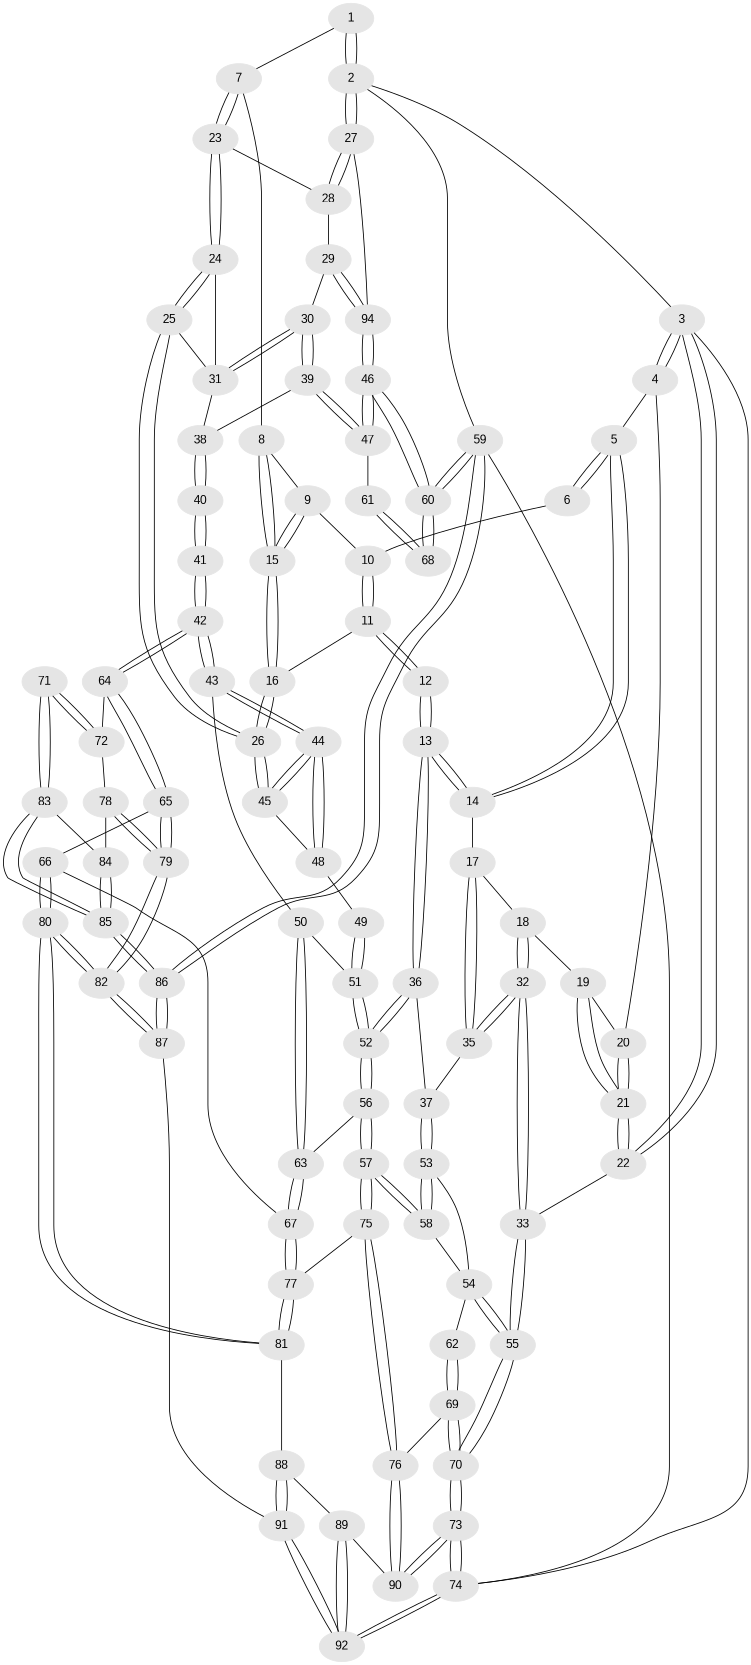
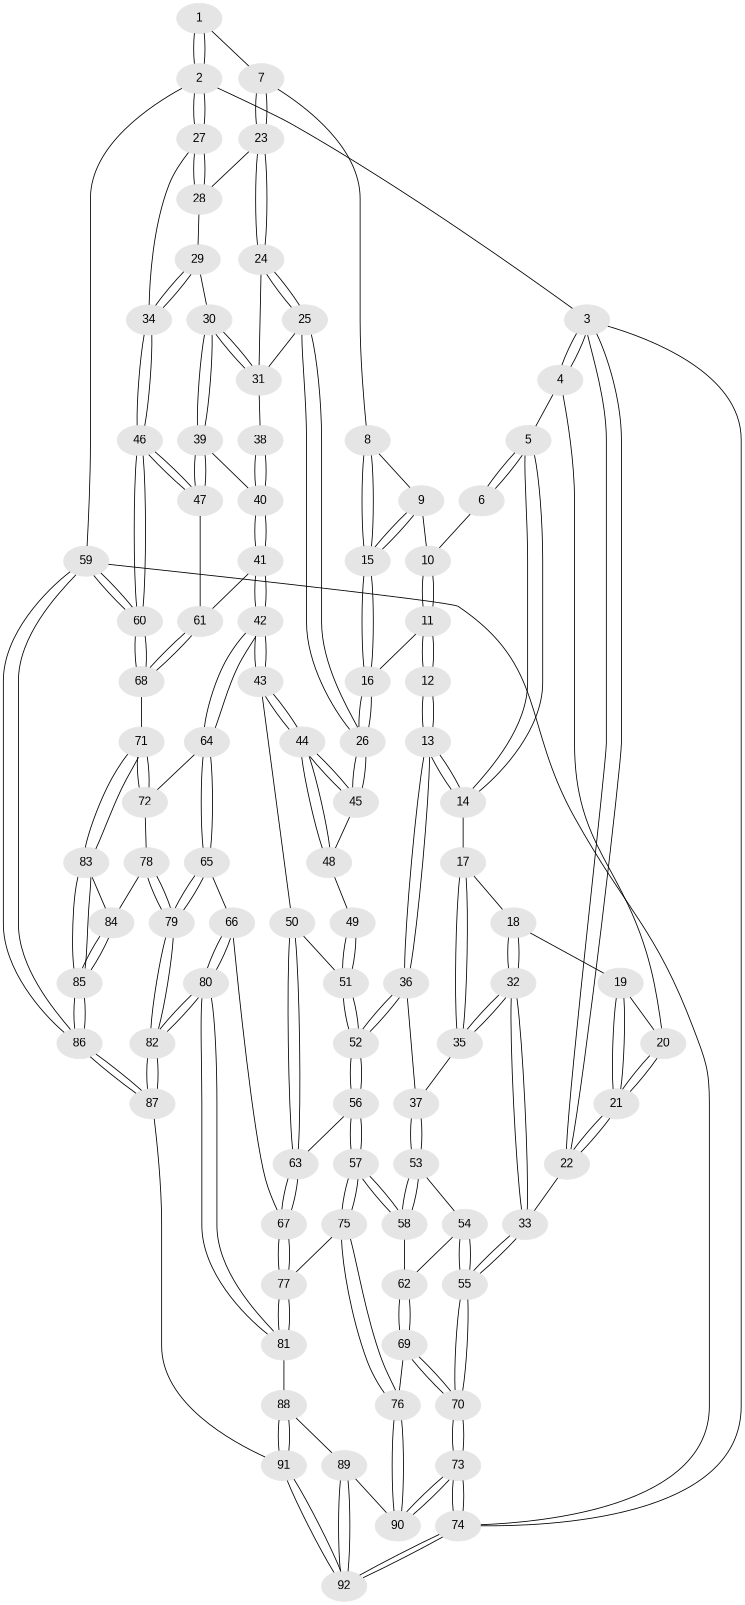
  graph {
    fontname="Liberation Sans"
    node [color=gray90 fontname="Liberation Sans" style=filled]
    edge [fontname="Liberation Sans"]
    1
    2
    7
    3
    27
    59
    8
    23
    4
    22
    74
    28
-   34 [label=94]
+   34
    60
    86
    5
    20
    33
    92
    6
    14
    21
    10
    17
    11
    9
    15
    24
    16
    12
    13
    26
    36
    49
    51
    37
    52
    18
    35
    45
    19
    32
    55
    25
    31
    29
    38
    40
    48
    46
    30
    39
    47
    70
    53
    56
    54
    58
    41
    61
    42
    43
    64
    68
    44
    50
    65
    72
    63
    67
    57
    62
    69
    73
    75
    77
    76
    87
    71
    66
    79
    78
    80
    82
    81
    83
    90
    84
    85
    88
    91
    89
    1 -- 2
    1 -- 2
    1 -- 7
    2 -- 3
    2 -- 27
    2 -- 27
    2 -- 59
    7 -- 8
    7 -- 23
    7 -- 23
    3 -- 4
    3 -- 4
    3 -- 22
    3 -- 22
    3 -- 74
    27 -- 28
    27 -- 28
    27 -- 34
    59 -- 74
    59 -- 60
    59 -- 60
    59 -- 86
    59 -- 86
    8 -- 9
    8 -- 15
    8 -- 15
    23 -- 28
    23 -- 24
    23 -- 24
    4 -- 5
    4 -- 20
    22 -- 33
    74 -- 92
    74 -- 92
    28 -- 29
    34 -- 46
    34 -- 46
    60 -- 68
    60 -- 68
    86 -- 87
    86 -- 87
    5 -- 6
    5 -- 6
    5 -- 14
    5 -- 14
    20 -- 21
    20 -- 21
    33 -- 55
    33 -- 55
    6 -- 10
    14 -- 17
    21 -- 22
    21 -- 22
    10 -- 11
    10 -- 11
    17 -- 18
    17 -- 35
    17 -- 35
    11 -- 16
    11 -- 12
    11 -- 12
    9 -- 10
    9 -- 15
    9 -- 15
    15 -- 16
    15 -- 16
    24 -- 25
    24 -- 25
    24 -- 31
    16 -- 26
    16 -- 26
    12 -- 13
    12 -- 13
    13 -- 14
    13 -- 14
    13 -- 36
    13 -- 36
    26 -- 45
    26 -- 45
    36 -- 37
    36 -- 52
    36 -- 52
    49 -- 51
    49 -- 51
    51 -- 52
    51 -- 52
    37 -- 53
    37 -- 53
    52 -- 56
    52 -- 56
    18 -- 19
    18 -- 32
    18 -- 32
    35 -- 37
    45 -- 48
    19 -- 20
    19 -- 21
    19 -- 21
    32 -- 33
    32 -- 33
    32 -- 35
    32 -- 35
    55 -- 70
    55 -- 70
    25 -- 26
    25 -- 26
    25 -- 31
    31 -- 38
    29 -- 34
    29 -- 34
    29 -- 30
    38 -- 40
    38 -- 40
    40 -- 41
    40 -- 41
    48 -- 49
    46 -- 60
    46 -- 60
    46 -- 47
    46 -- 47
    30 -- 31
    30 -- 31
    30 -- 39
    30 -- 39
-   39 -- 38
+   39 -- 40
    39 -- 47
    39 -- 47
    47 -- 61
    70 -- 73
    70 -- 73
    53 -- 54
    53 -- 58
    53 -- 58
    56 -- 63
    56 -- 57
    56 -- 57
    54 -- 55
    54 -- 55
    54 -- 62
-   58 -- 54
+   58 -- 62
+   41 -- 61
    41 -- 42
    41 -- 42
    61 -- 68
    61 -- 68
    42 -- 43
    42 -- 43
    42 -- 64
    42 -- 64
    43 -- 44
    43 -- 44
    43 -- 50
    64 -- 65
    64 -- 65
    64 -- 72
+   68 -- 71
    44 -- 45
    44 -- 45
    44 -- 48
    44 -- 48
    50 -- 51
    50 -- 63
    50 -- 63
    65 -- 66
    65 -- 79
    65 -- 79
    72 -- 78
    63 -- 67
    63 -- 67
    67 -- 77
    67 -- 77
    57 -- 58
    57 -- 58
    57 -- 75
    57 -- 75
    62 -- 69
    62 -- 69
    69 -- 70
    69 -- 70
    69 -- 76
    73 -- 74
    73 -- 74
    73 -- 90
    73 -- 90
    75 -- 77
    75 -- 76
    75 -- 76
    77 -- 81
    77 -- 81
    76 -- 90
    76 -- 90
    87 -- 91
    71 -- 72
    71 -- 72
    71 -- 83
    71 -- 83
    66 -- 67
    66 -- 80
    66 -- 80
    79 -- 82
    79 -- 82
    78 -- 79
    78 -- 79
    78 -- 84
    80 -- 82
    80 -- 82
    80 -- 81
    80 -- 81
    82 -- 87
    82 -- 87
    81 -- 88
    83 -- 84
    83 -- 85
    83 -- 85
    84 -- 85
    84 -- 85
    85 -- 86
    85 -- 86
    88 -- 91
    88 -- 91
    88 -- 89
    91 -- 92
    91 -- 92
    89 -- 92
    89 -- 92
    89 -- 90
  }
